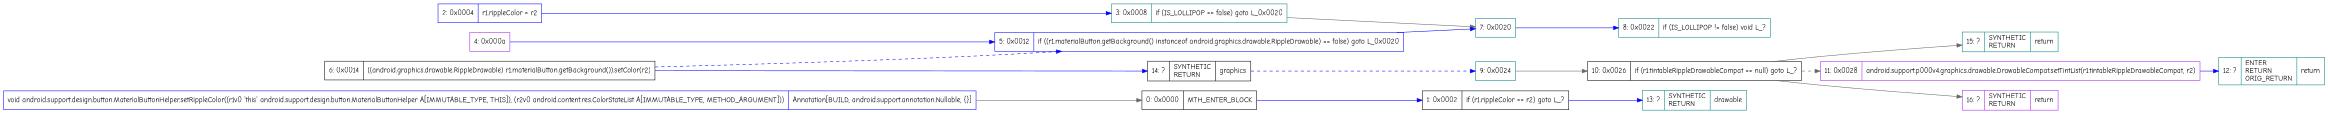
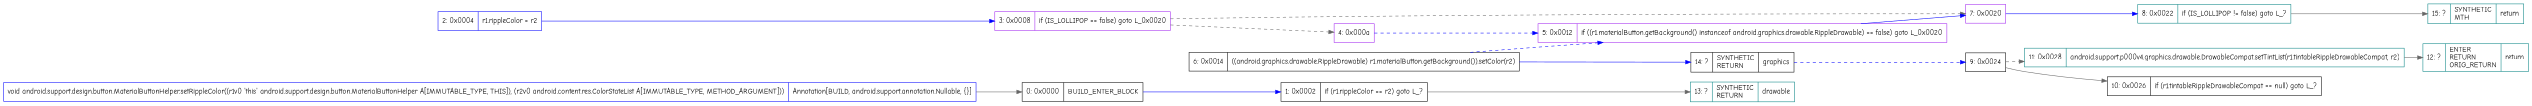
  digraph {
    fontname="Comic Neue"
    rankdir=LR
    node [color=black fontname="Comic Neue" shape=record]
    edge [color=blue fontname="Comic Neue"]
-   n1 [label="{0\:\ 0x0000|MTH_ENTER_BLOCK\l}"]
+   n1 [label="{0\:\ 0x0000|BUILD_ENTER_BLOCK\l}"]
    n2 [label="{1\:\ 0x0002|if (r1.rippleColor == r2) goto L_?\l}"]
    n3 [color=teal label="{13\:\ ?|SYNTHETIC\lRETURN\l|drawable\l}"]
    n4 [color=blue label="{2\:\ 0x0004|r1.rippleColor = r2\l}"]
-   n5 [color=teal label="{3\:\ 0x0008|if (IS_LOLLIPOP == false) goto L_0x0020\l}"]
+   n5 [color=purple label="{3\:\ 0x0008|if (IS_LOLLIPOP == false) goto L_0x0020\l}"]
    n6 [color=purple label="{4\:\ 0x000a}"]
-   n7 [color=teal label="{7\:\ 0x0020}"]
-   n8 [color=blue label="{5\:\ 0x0012|if ((r1.materialButton.getBackground() instanceof android.graphics.drawable.RippleDrawable) == false) goto L_0x0020\l}"]
-   n9 [color=teal label="{8\:\ 0x0022|if (IS_LOLLIPOP != false) void L_?\l}"]
+   n7 [color=purple label="{7\:\ 0x0020}"]
+   n8 [color=purple label="{5\:\ 0x0012|if ((r1.materialButton.getBackground() instanceof android.graphics.drawable.RippleDrawable) == false) goto L_0x0020\l}"]
+   n9 [color=teal label="{8\:\ 0x0022|if (IS_LOLLIPOP != false) goto L_?\l}"]
    n10 [label="{6\:\ 0x0014|((android.graphics.drawable.RippleDrawable) r1.materialButton.getBackground()).setColor(r2)\l}"]
    n11 [label="{14\:\ ?|SYNTHETIC\lRETURN\l|graphics\l}"]
-   n12 [color=teal label="{9\:\ 0x0024}"]
-   n13 [color=teal label="{15\:\ ?|SYNTHETIC\lRETURN\l|return\l}"]
+   n12 [label="{9\:\ 0x0024}"]
+   n13 [color=teal label="{15\:\ ?|SYNTHETIC\lMTH\l|return\l}"]
    n14 [label="{10\:\ 0x0026|if (r1.tintableRippleDrawableCompat == null) goto L_?\l}"]
-   n15 [color=purple label="{11\:\ 0x0028|android.support.p000v4.graphics.drawable.DrawableCompat.setTintList(r1.tintableRippleDrawableCompat, r2)\l}"]
-   n16 [color=purple label="{16\:\ ?|SYNTHETIC\lRETURN\l|return\l}"]
+   n15 [color=teal label="{11\:\ 0x0028|android.support.p000v4.graphics.drawable.DrawableCompat.setTintList(r1.tintableRippleDrawableCompat, r2)\l}"]
    n17 [color=teal label="{12\:\ ?|ENTER\lRETURN\lORIG_RETURN\l|return\l}"]
    n18 [color=blue label="{void android.support.design.button.MaterialButtonHelper.setRippleColor((r1v0 'this' android.support.design.button.MaterialButtonHelper A[IMMUTABLE_TYPE, THIS]), (r2v0 android.content.res.ColorStateList A[IMMUTABLE_TYPE, METHOD_ARGUMENT]))  | Annotation[BUILD, android.support.annotation.Nullable, \{\}]\l}"]
    n1 -> n2
-   n2 -> n3
+   n2 -> n3 [color=gray40]
    n4 -> n5
-   n5 -> n7 [color=gray40]
-   n6 -> n8
+   n5 -> n6 [color=gray40 style=dashed]
+   n5 -> n7 [color=gray40 style=dashed]
+   n6 -> n8 [style=dashed]
    n7 -> n9
    n8 -> n7
-   n14 -> n13 [color=gray40]
+   n9 -> n13 [color=gray40]
    n10 -> n8 [style=dashed]
    n10 -> n11
    n11 -> n12 [style=dashed]
    n12 -> n14 [color=gray40]
-   n14 -> n15 [color=gray40 style=dashed]
-   n14 -> n16 [color=gray40]
-   n15 -> n17
+   n12 -> n15 [color=gray40 style=dashed]
+   n15 -> n17 [color=gray40]
    n18 -> n1 [color=gray40]
  }
